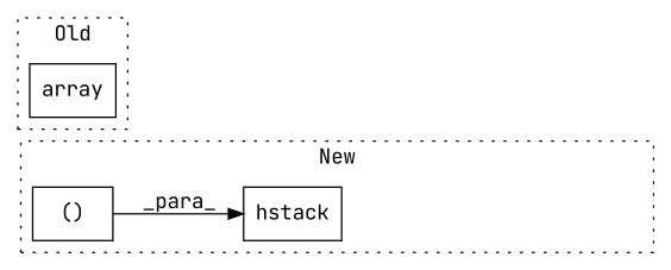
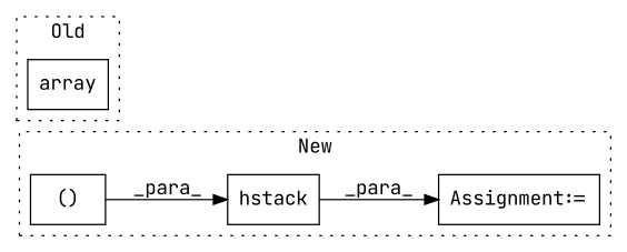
  digraph {
    rankdir=LR
    fontname="JetBrains Mono"
    node [a=32 shape=box fontname="JetBrains Mono"]
    edge [fontname="JetBrains Mono"]
    n1 [l="14,2" label=hstack s="7241,7290"]
+   n2 [a=7 l=1 label="Assignment:=" s=7234]
    n3 [a=106 l=35 label="()" s=7255]
    n4 [l="6,1" label=array s="7424,7484"]
    subgraph cluster_1 {
      label=New
      style=dotted
      n1
+     n2
      n3
    }
    subgraph cluster_2 {
      label=Old
      style=dotted
      n4
    }
+   n1 -> n2 [label=_para_]
    n3 -> n1 [label=_para_]
  }
